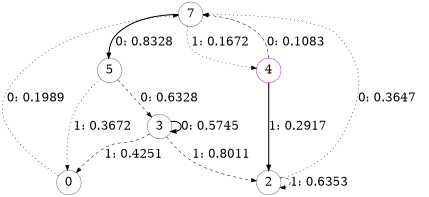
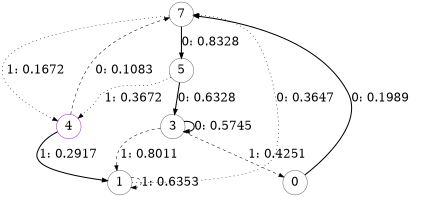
  digraph {
    node [color=gray40 fontsize=24 shape=circle]
    edge [fontsize=24 style=dashed]
    n1 [label=7]
    0
    5
    4 [color=purple]
-   1 [label=2]
+   1
    3
    n1 -> 5 [label="0: 0.8328   " style=bold]
    n1 -> 4 [label="1: 0.1672   " style=dotted]
-   0 -> n1 [label="0: 0.1989   " style=dotted]
-   5 -> 0 [label="1: 0.3672   " style=dotted]
-   5 -> 3 [label="0: 0.6328   "]
+   0 -> n1 [label="0: 0.1989   " style=bold]
+   5 -> 4 [label="1: 0.3672   " style=dotted]
+   5 -> 3 [label="0: 0.6328   " style=bold]
    4 -> n1 [label="0: 0.1083   "]
    4 -> 1 [label="1: 0.2917   " style=bold]
    1 -> n1 [label="0: 0.3647   " style=dotted]
    1 -> 1 [label="1: 0.6353   "]
    3 -> 0 [label="1: 0.4251   "]
    3 -> 1 [label="1: 0.8011   "]
    3 -> 3 [label="0: 0.5745   " style=bold]
  }
